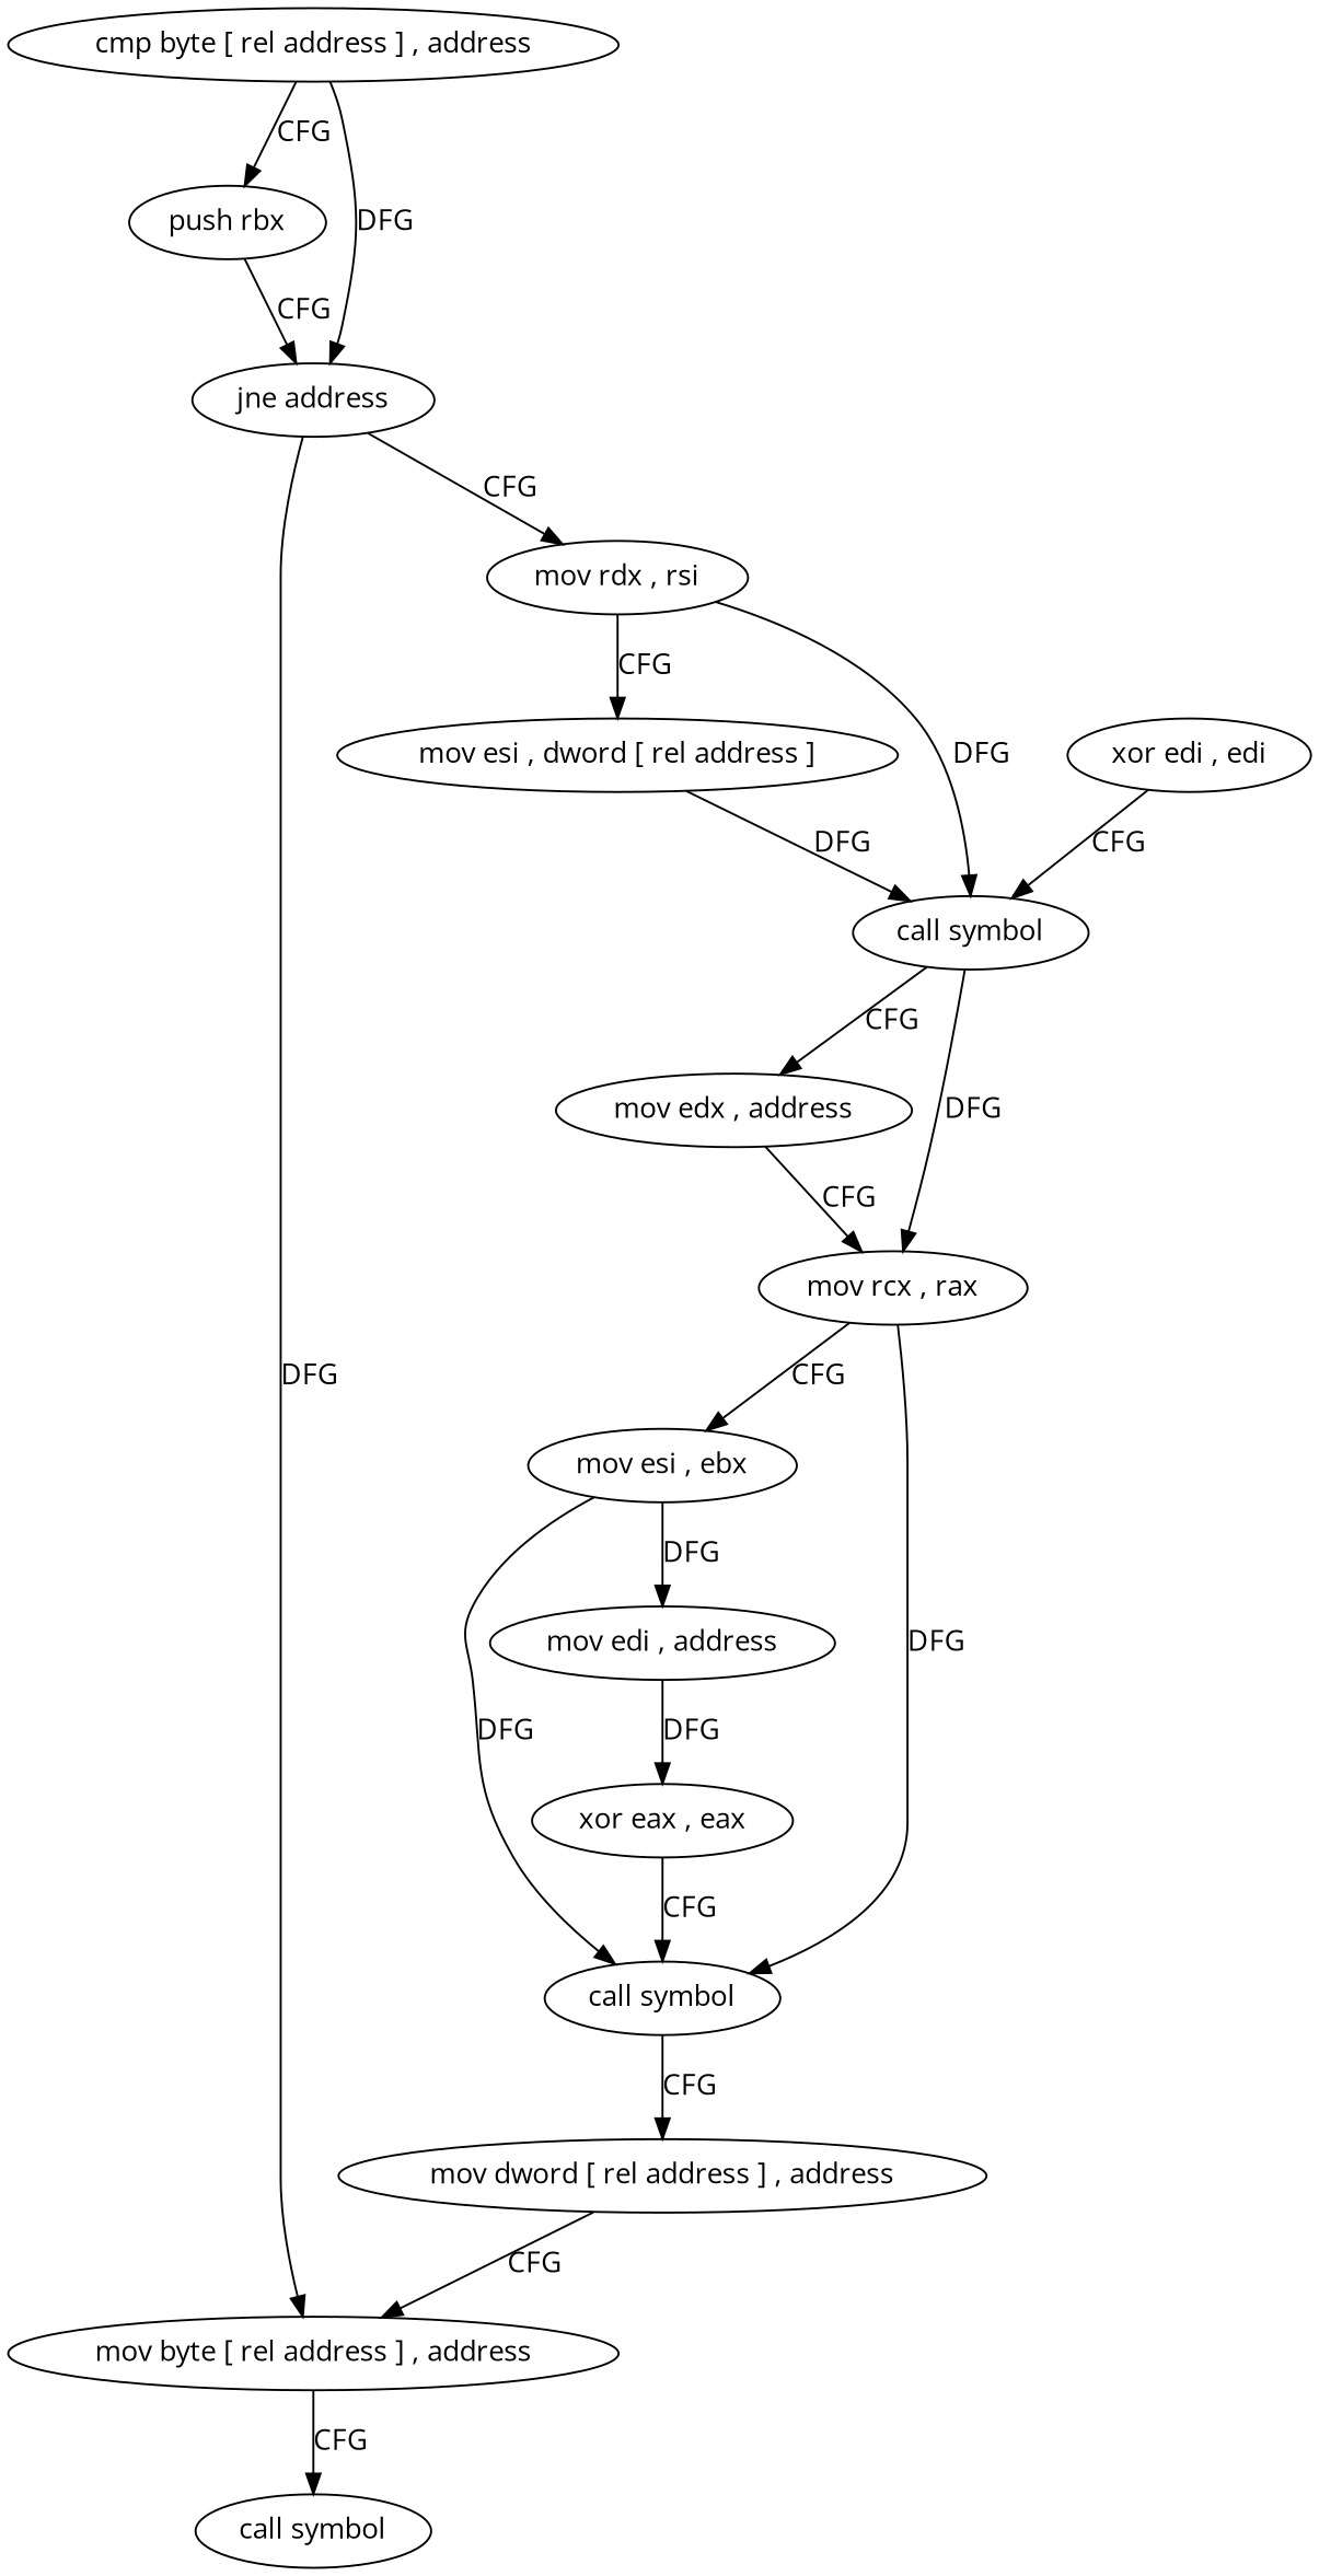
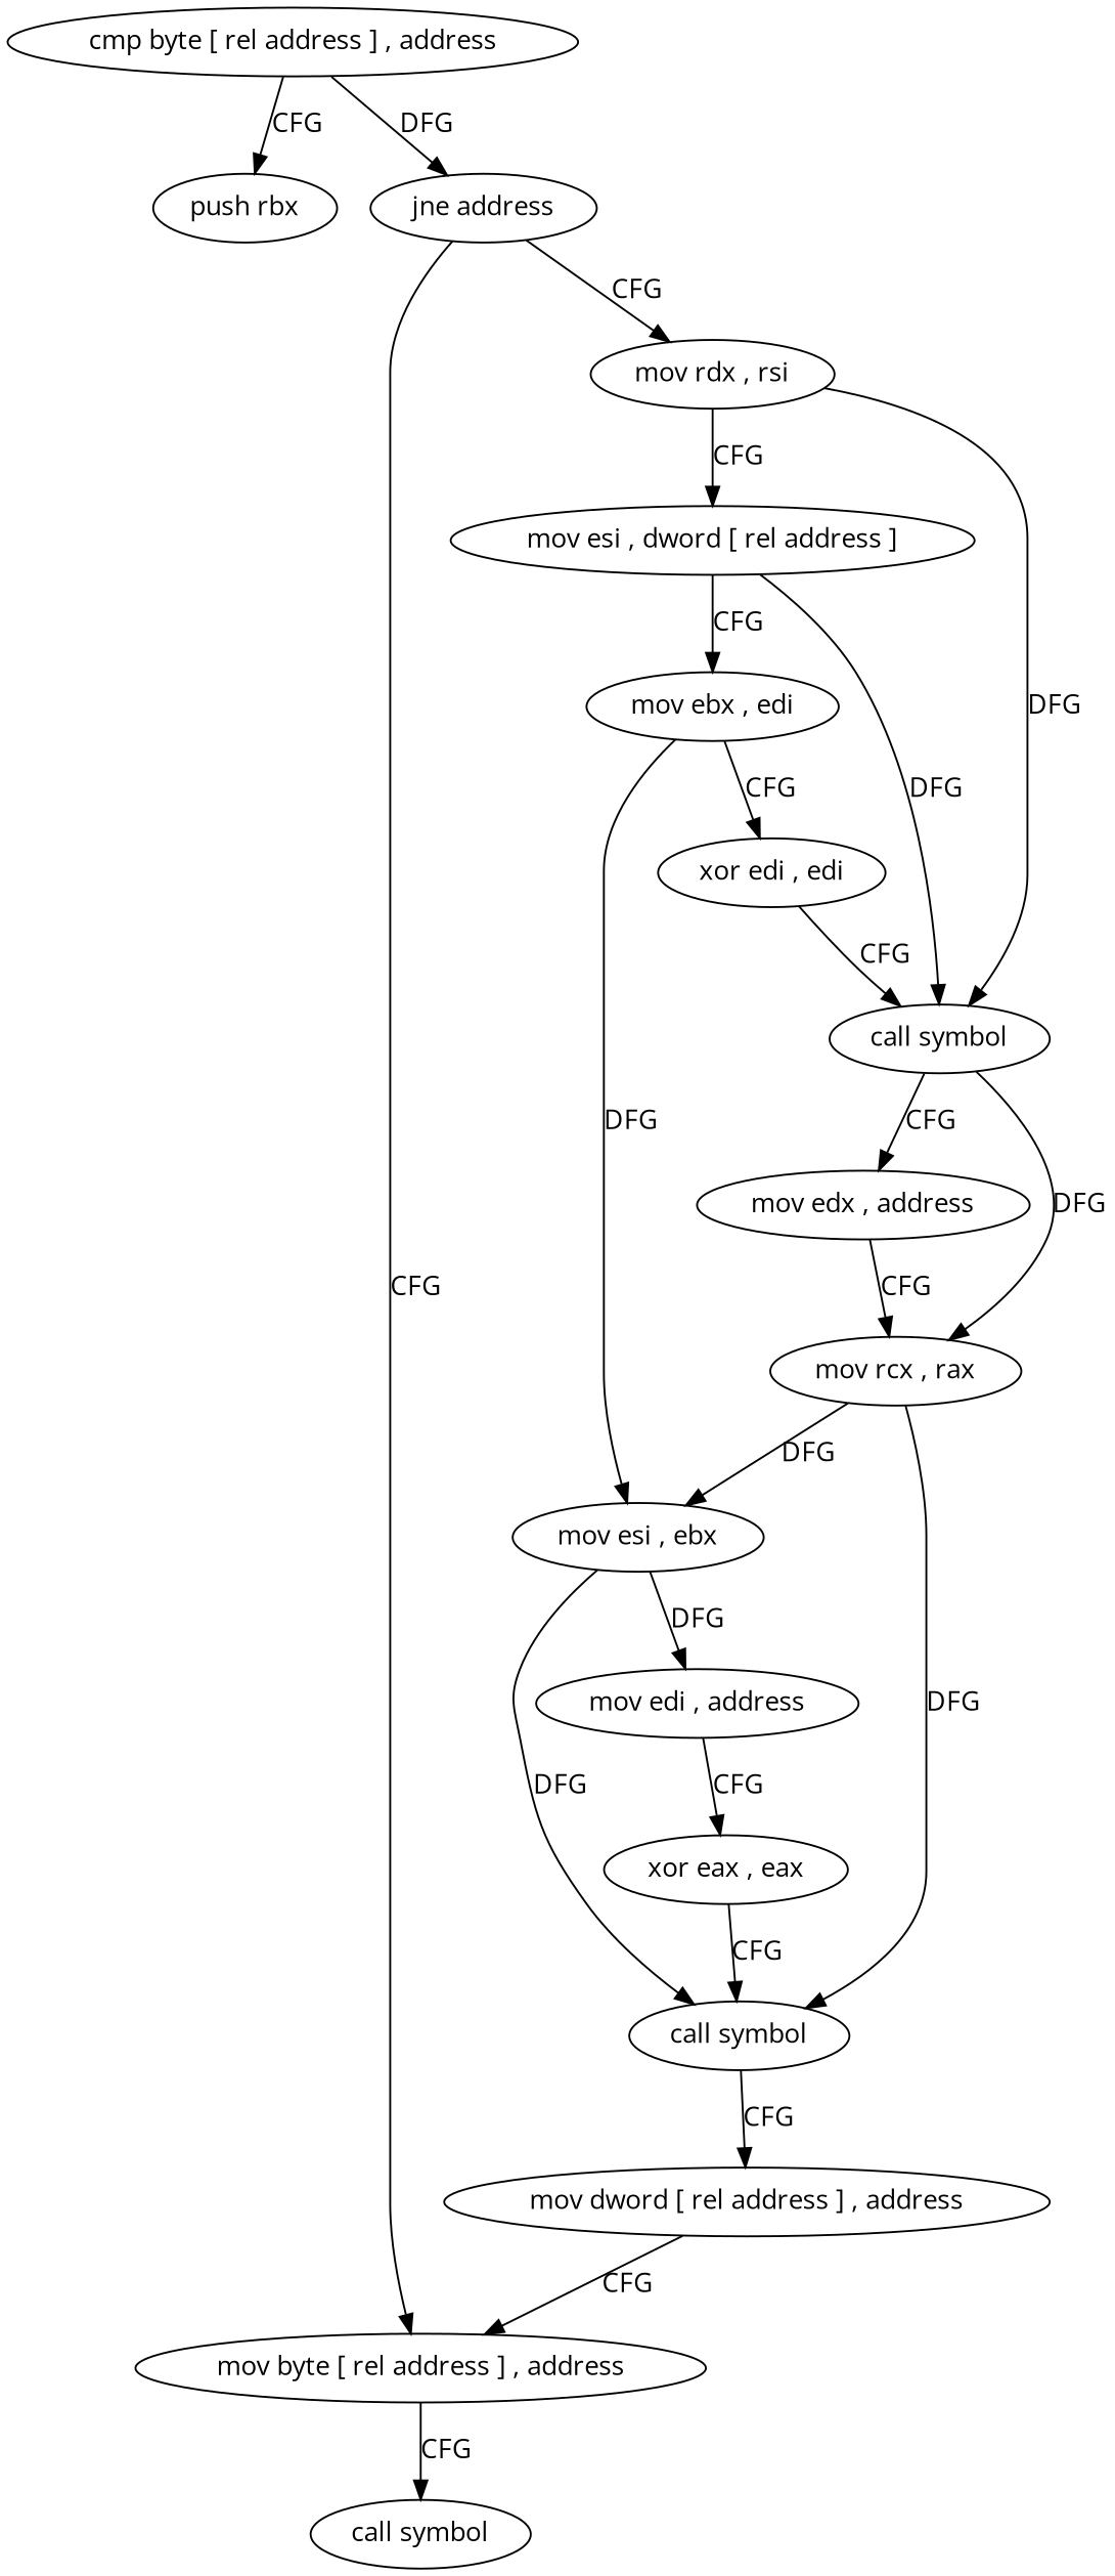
  digraph {
    fontname="Open Sans"
    node [fontname="Open Sans"]
    edge [fontname="Open Sans"]
    n1 [label="cmp byte [ rel address ] , address"]
    n2 [label="push rbx"]
    n3 [label="jne address"]
    n4 [label="mov byte [ rel address ] , address"]
    n5 [label="mov rdx , rsi"]
    n6 [label="call symbol"]
    n7 [label="mov esi , dword [ rel address ]"]
    n8 [label="call symbol"]
+   n9 [label="mov ebx , edi"]
    n10 [label="mov edx , address"]
    n11 [label="mov rcx , rax"]
    n12 [label="xor edi , edi"]
    n13 [label="mov esi , ebx"]
    n14 [label="call symbol"]
    n15 [label="mov edi , address"]
    n16 [label="mov dword [ rel address ] , address"]
    n17 [label="xor eax , eax"]
    n1 -> n2 [label=CFG]
    n1 -> n3 [label=DFG]
-   n2 -> n3 [label=CFG]
-   n3 -> n4 [label=DFG]
+   n3 -> n4 [label=CFG]
    n3 -> n5 [label=CFG]
    n4 -> n6 [label=CFG]
    n5 -> n7 [label=CFG]
    n5 -> n8 [label=DFG]
    n7 -> n8 [label=DFG]
+   n7 -> n9 [label=CFG]
    n8 -> n10 [label=CFG]
    n8 -> n11 [label=DFG]
+   n9 -> n12 [label=CFG]
+   n9 -> n13 [label=DFG]
    n10 -> n11 [label=CFG]
-   n11 -> n13 [label=CFG]
+   n11 -> n13 [label=DFG]
    n11 -> n14 [label=DFG]
    n12 -> n8 [label=CFG]
    n13 -> n14 [label=DFG]
    n13 -> n15 [label=DFG]
    n14 -> n16 [label=CFG]
-   n15 -> n17 [label=DFG]
+   n15 -> n17 [label=CFG]
    n16 -> n4 [label=CFG]
    n17 -> n14 [label=CFG]
  }
